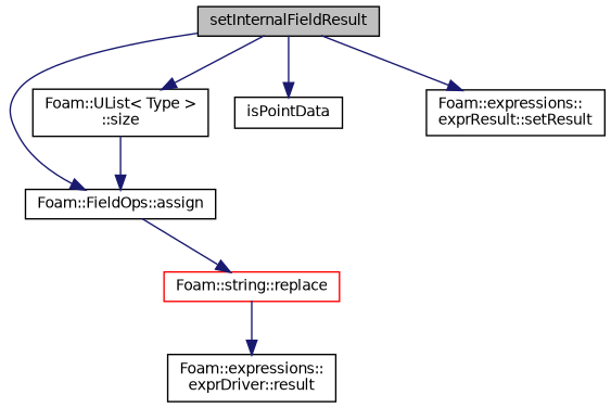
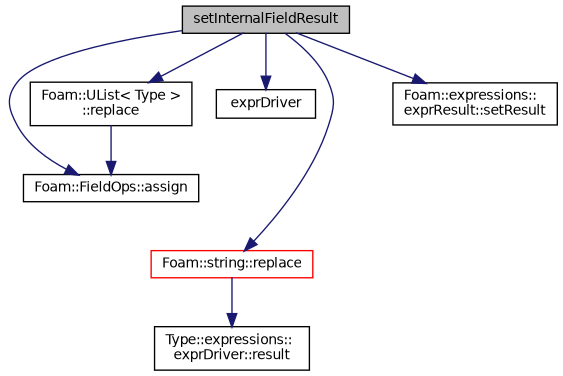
  digraph {
    rankdir=TB
    node [color=black fontname=Helvetica fontsize=10 shape=record]
    edge [color=midnightblue fontname=Helvetica fontsize=10 labelfontname=Helvetica labelfontsize=10 style=solid]
    n1 [fillcolor=grey75 fontcolor=black height=0.2 label=setInternalFieldResult style=filled width=0.4]
    n2 [height=0.2 label="Foam::FieldOps::assign" width=0.4]
-   n3 [height=0.2 label="Foam::UList\< Type \>\l::size" width=0.4]
-   n4 [height=0.2 label=isPointData width=0.4]
+   n3 [height=0.2 label="Foam::UList\< Type \>\l::replace" width=0.4]
+   n4 [height=0.2 label=exprDriver width=0.4]
    n5 [color=red height=0.2 label="Foam::string::replace" width=0.4]
    n6 [height=0.2 label="Foam::expressions::\lexprResult::setResult" width=0.4]
-   n7 [height=0.2 label="Foam::expressions::\lexprDriver::result" width=0.4]
+   n7 [height=0.2 label="Type::expressions::\lexprDriver::result" width=0.4]
    n1 -> n2
    n1 -> n3
    n1 -> n4
-   n2 -> n5
+   n1 -> n5
    n1 -> n6
    n3 -> n2
    n5 -> n7
  }
